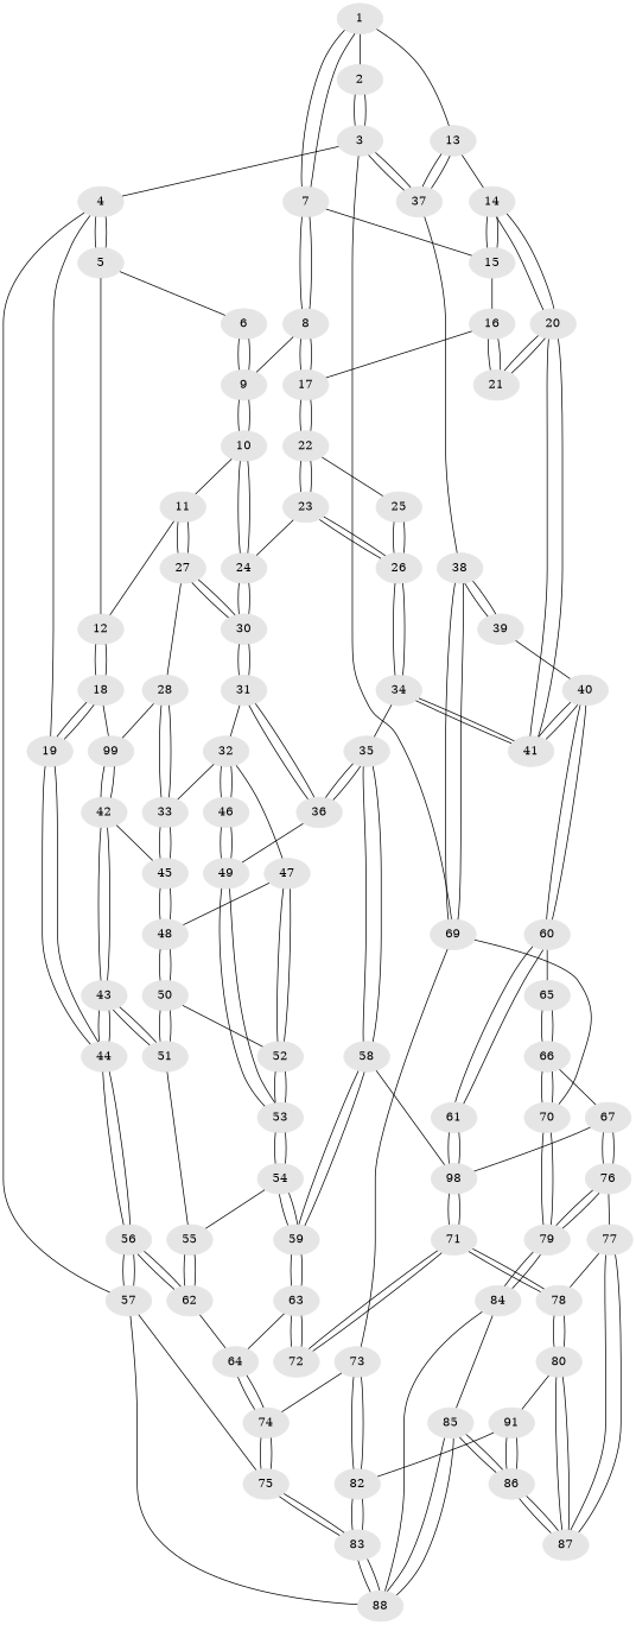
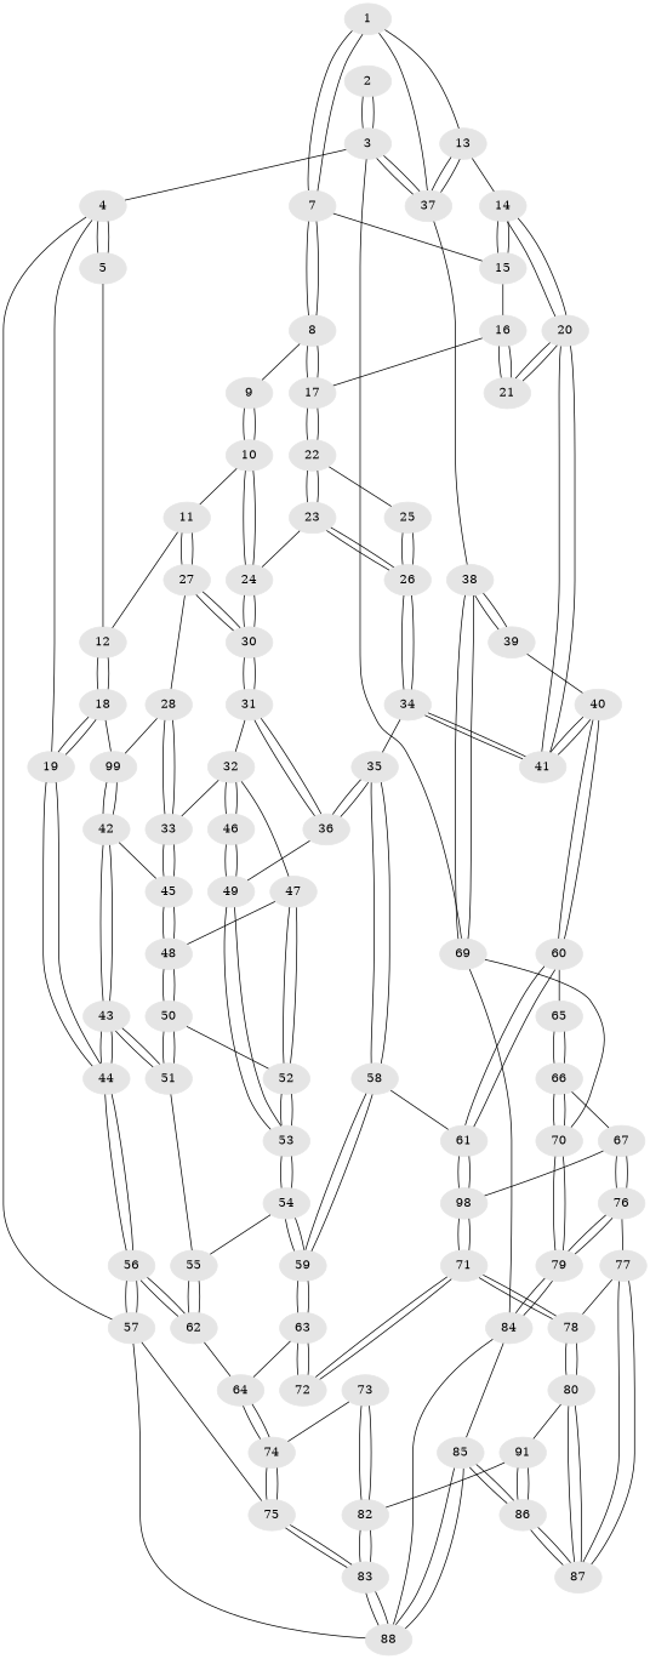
  graph {
    node [color=gray90 style=filled]
    1
    2
    7
    13
    3
    8
    15
    4
    37
    69
    14
    5
    19
    57
    38
    70
    84
-   6
    12
    44
    75
    88
    9
    18
    10
    17
    16
    22
    11
    24
    27
    30
    28
    n34 [label=99]
    20
    21
    41
    25
    23
    42
    56
    26
    34
    31
    35
    33
    45
    43
    32
    36
    46
    47
    49
    48
    58
    59
    61
    53
    39
    40
    60
    65
    66
    51
    55
    62
    50
    52
    54
    63
    64
    83
    n73 [label=98]
    72
    71
    74
    67
    76
    79
    77
    78
    85
    80
    73
    82
    87
    n87 [label=91]
    86
-   1 -- 2
+   1 -- 37
    1 -- 7
    1 -- 7
    1 -- 13
    2 -- 3
    2 -- 3
    7 -- 8
    7 -- 8
    7 -- 15
    13 -- 37
    13 -- 37
    13 -- 14
    3 -- 4
    3 -- 37
    3 -- 37
    3 -- 69
    8 -- 9
    8 -- 17
    8 -- 17
    15 -- 16
    4 -- 5
    4 -- 5
    4 -- 19
    4 -- 57
    37 -- 38
    69 -- 70
-   69 -- 73
+   69 -- 84
    14 -- 15
    14 -- 15
    14 -- 20
    14 -- 20
-   5 -- 6
    5 -- 12
    19 -- 44
    19 -- 44
    57 -- 75
    57 -- 88
    38 -- 69
    38 -- 69
    38 -- 39
    38 -- 39
    70 -- 79
    70 -- 79
    84 -- 88
    84 -- 85
-   6 -- 9
-   6 -- 9
    12 -- 18
    12 -- 18
    44 -- 56
    44 -- 56
    75 -- 83
    75 -- 83
    9 -- 10
    9 -- 10
    18 -- 19
    18 -- 19
    18 -- n34
    10 -- 11
    10 -- 24
    10 -- 24
    17 -- 22
    17 -- 22
    16 -- 17
    16 -- 21
    16 -- 21
    22 -- 25
    22 -- 23
    22 -- 23
    11 -- 12
    11 -- 27
    11 -- 27
    24 -- 30
    24 -- 30
    27 -- 30
    27 -- 30
    27 -- 28
    30 -- 31
    30 -- 31
    28 -- n34
    28 -- 33
    28 -- 33
    n34 -- 42
    n34 -- 42
    20 -- 21
    20 -- 21
    20 -- 41
    20 -- 41
    25 -- 26
    25 -- 26
    23 -- 24
    23 -- 26
    23 -- 26
    42 -- 45
    42 -- 43
    42 -- 43
    56 -- 57
    56 -- 57
    56 -- 62
    56 -- 62
    26 -- 34
    26 -- 34
    34 -- 41
    34 -- 41
    34 -- 35
    31 -- 32
    31 -- 36
    31 -- 36
    35 -- 36
    35 -- 36
    35 -- 58
    35 -- 58
    33 -- 45
    33 -- 45
    45 -- 48
    45 -- 48
    43 -- 44
    43 -- 44
    43 -- 51
    43 -- 51
    32 -- 33
    32 -- 46
    32 -- 46
    32 -- 47
    36 -- 49
    46 -- 49
    46 -- 49
    47 -- 48
    47 -- 52
    47 -- 52
    49 -- 53
    49 -- 53
    48 -- 50
    48 -- 50
    58 -- 59
    58 -- 59
-   58 -- n73
+   58 -- 61
    59 -- 63
    59 -- 63
    61 -- n73
    61 -- n73
    53 -- 54
    53 -- 54
    39 -- 40
    40 -- 41
    40 -- 41
    40 -- 60
    40 -- 60
    60 -- 61
    60 -- 61
    60 -- 65
    65 -- 66
    65 -- 66
    66 -- 70
    66 -- 70
    66 -- 67
    51 -- 55
    55 -- 62
    55 -- 62
    62 -- 64
    50 -- 51
    50 -- 51
    50 -- 52
    52 -- 53
    52 -- 53
    54 -- 59
    54 -- 59
    54 -- 55
    63 -- 64
    63 -- 72
    63 -- 72
    64 -- 74
    64 -- 74
    83 -- 88
    83 -- 88
    n73 -- 71
    n73 -- 71
    71 -- 72
    71 -- 72
    71 -- 78
    71 -- 78
    74 -- 75
    74 -- 75
    67 -- n73
    67 -- 76
    67 -- 76
    76 -- 79
    76 -- 79
    76 -- 77
    79 -- 84
    79 -- 84
    77 -- 78
    77 -- 87
    77 -- 87
    78 -- 80
    78 -- 80
    85 -- 88
    85 -- 88
    85 -- 86
    85 -- 86
    80 -- 87
    80 -- 87
    80 -- n87
    73 -- 74
    73 -- 82
    73 -- 82
    82 -- 83
    82 -- 83
    n87 -- 82
    n87 -- 86
    n87 -- 86
    86 -- 87
    86 -- 87
  }
